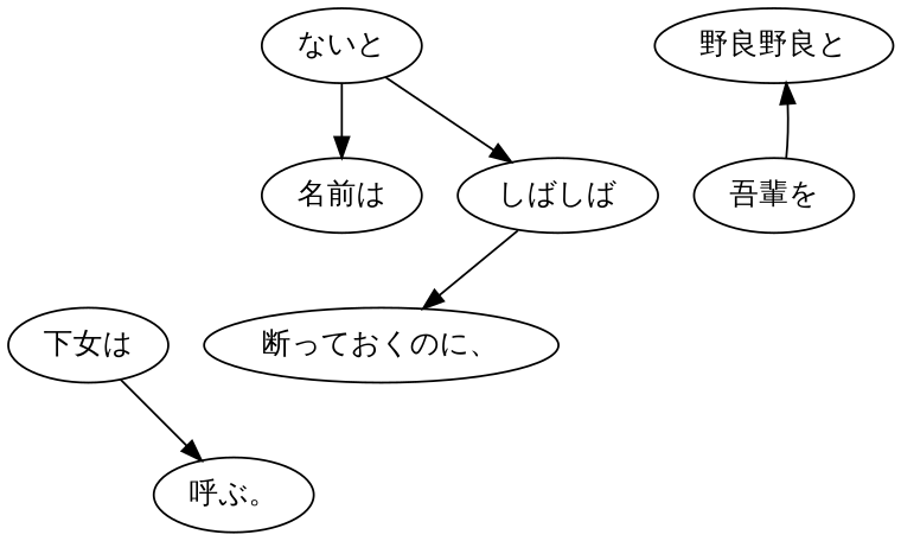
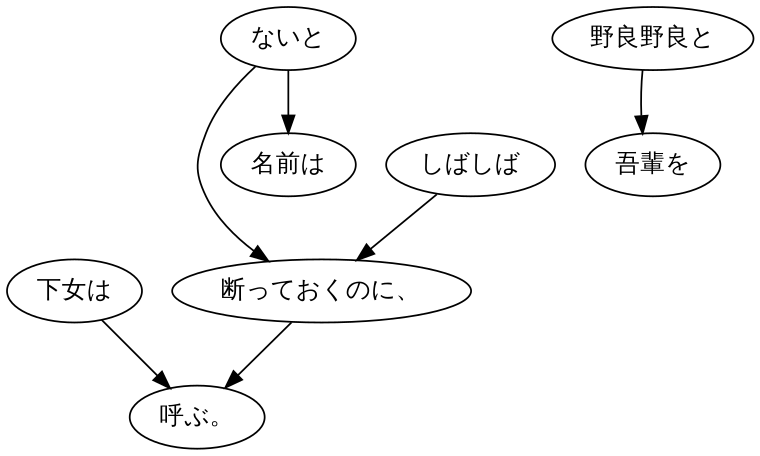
  digraph {
    fontname=Inter
    node [fontname=Inter]
    edge [fontname=Inter]
    n1 [label="断っておくのに、"]
    n2 [label="呼ぶ。"]
    n3 [label="名前は"]
    n4 [label="ないと"]
    n5 [label="しばしば"]
    n6 [label="下女は"]
    n7 [label="野良野良と"]
    n8 [label="吾輩を"]
-   n4 -> n5
+   n1 -> n2
+   n4 -> n1
    n4 -> n3
    n5 -> n1
    n6 -> n2
-   n8 -> n7
+   n7 -> n8
  }
